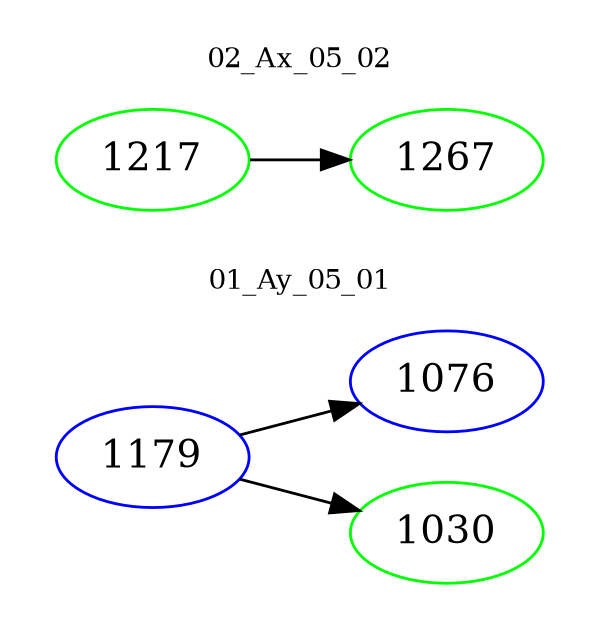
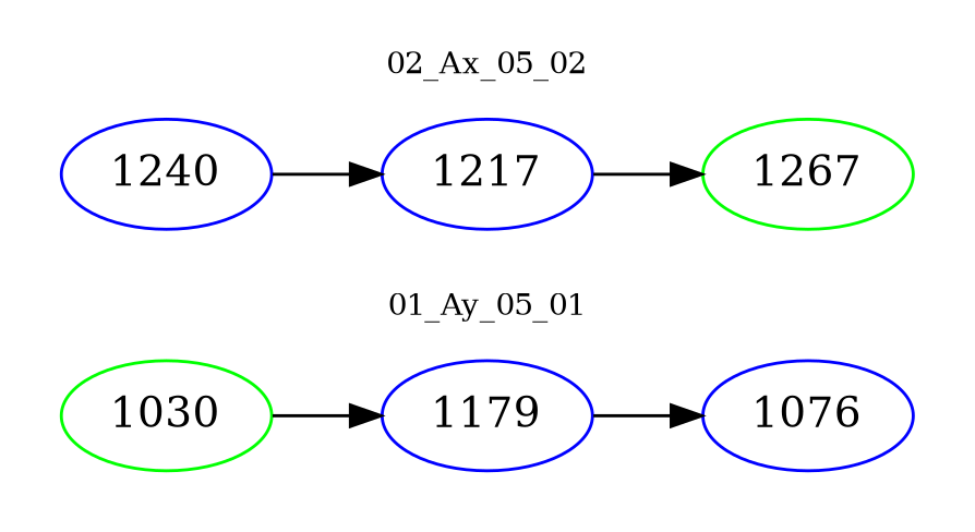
  digraph {
    rankdir=LR
    node [color=blue]
    edge [color=black]
    n1 [label=1179]
    n2 [color=green label=1030]
    n3 [label=1076]
-   n5 [color=green label=1217]
+   n4 [label=1240]
+   n5 [label=1217]
    n6 [color=green label=1267]
    subgraph cluster_1 {
      color=white
      fontsize=10
      label="01_Ay_05_01"
      n1
      n2
      n3
    }
    subgraph cluster_2 {
      color=white
      fontsize=10
      label="02_Ax_05_02"
+     n4
      n5
      n6
    }
-   n1 -> n2
+   n2 -> n1
    n1 -> n3
+   n4 -> n5
    n5 -> n6
  }
